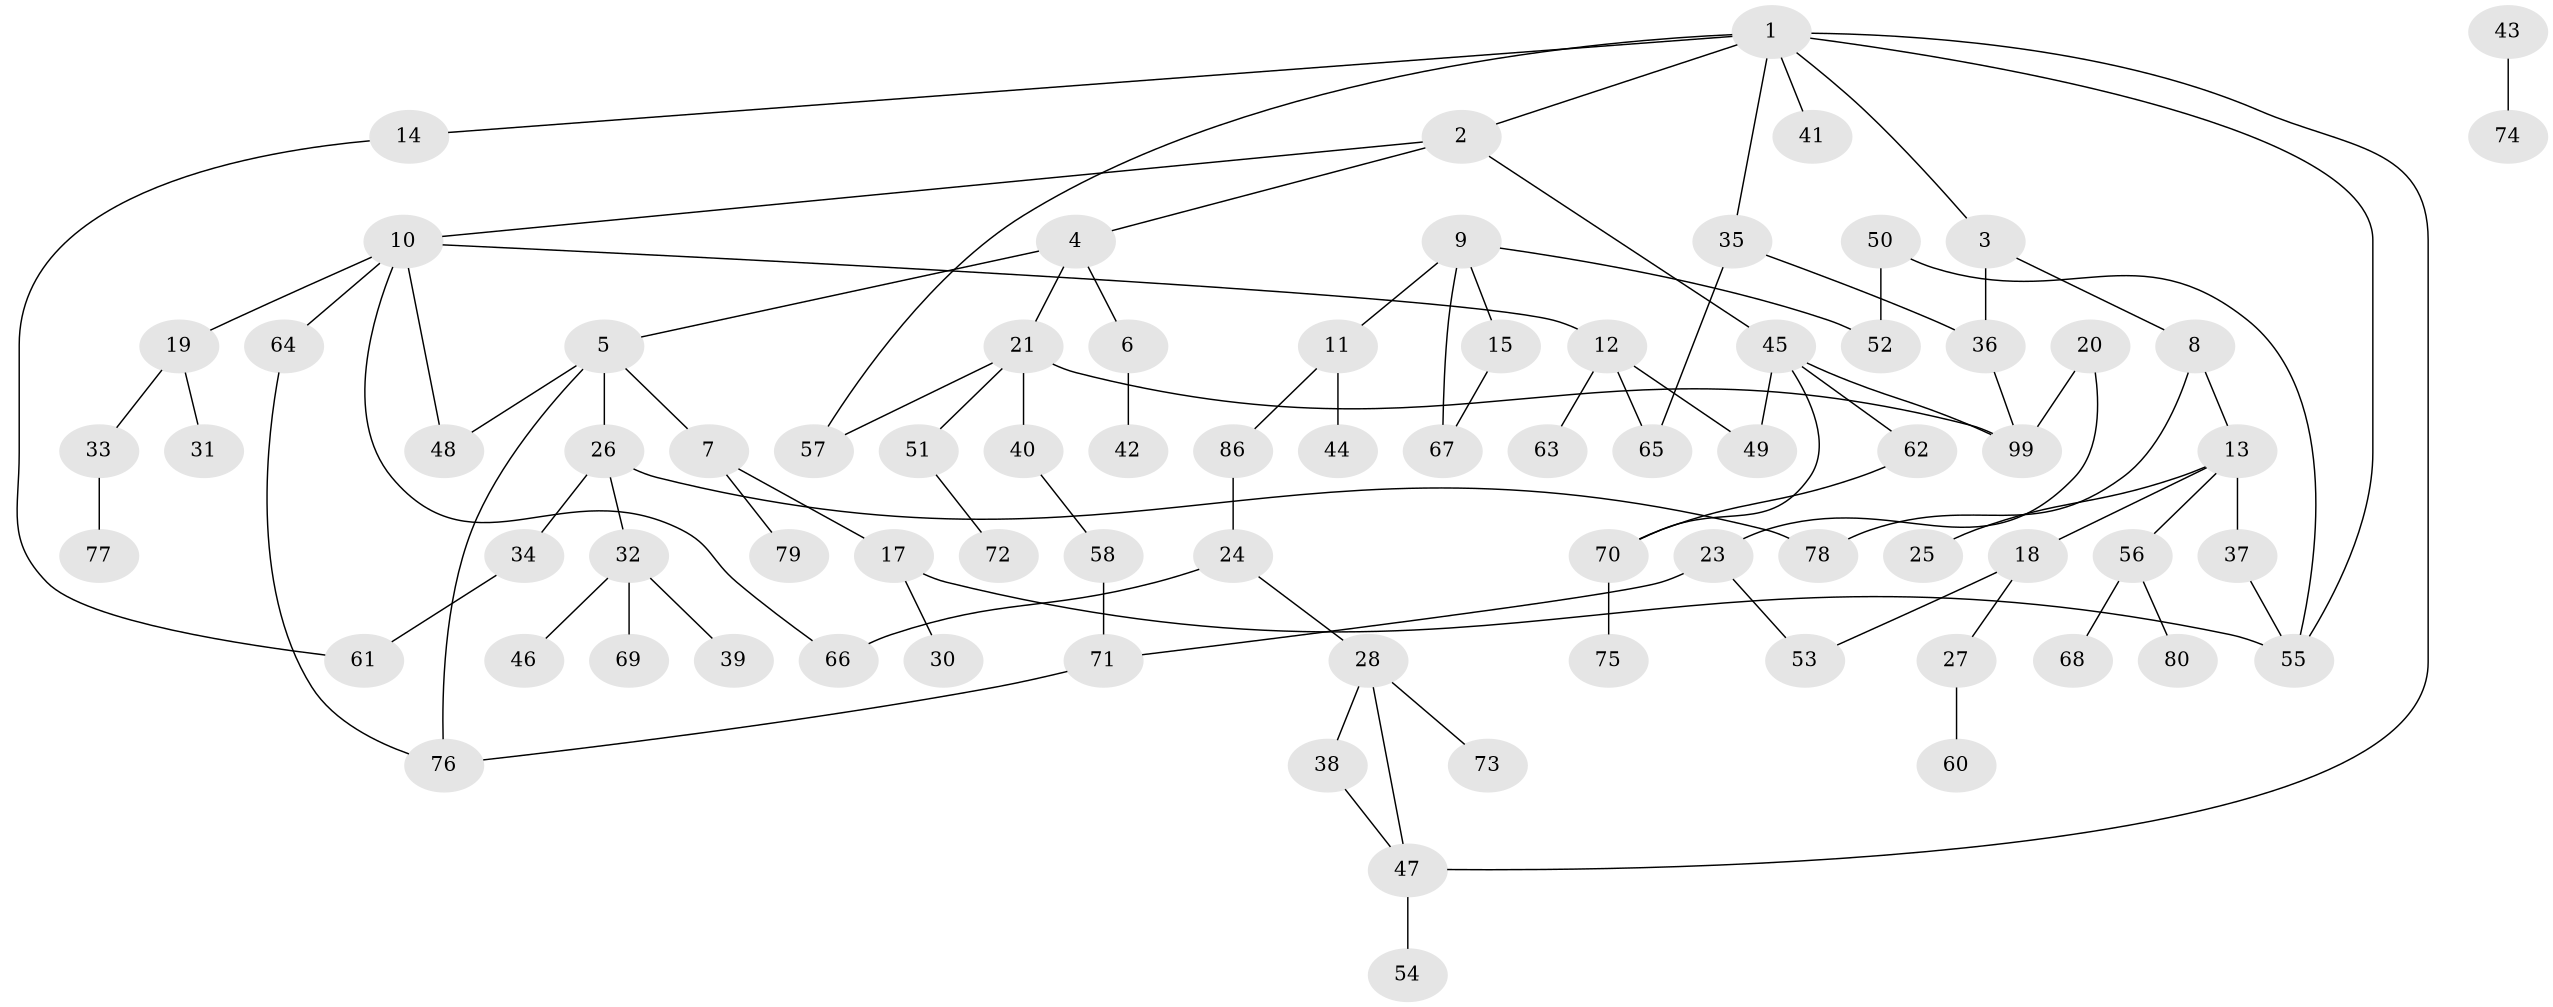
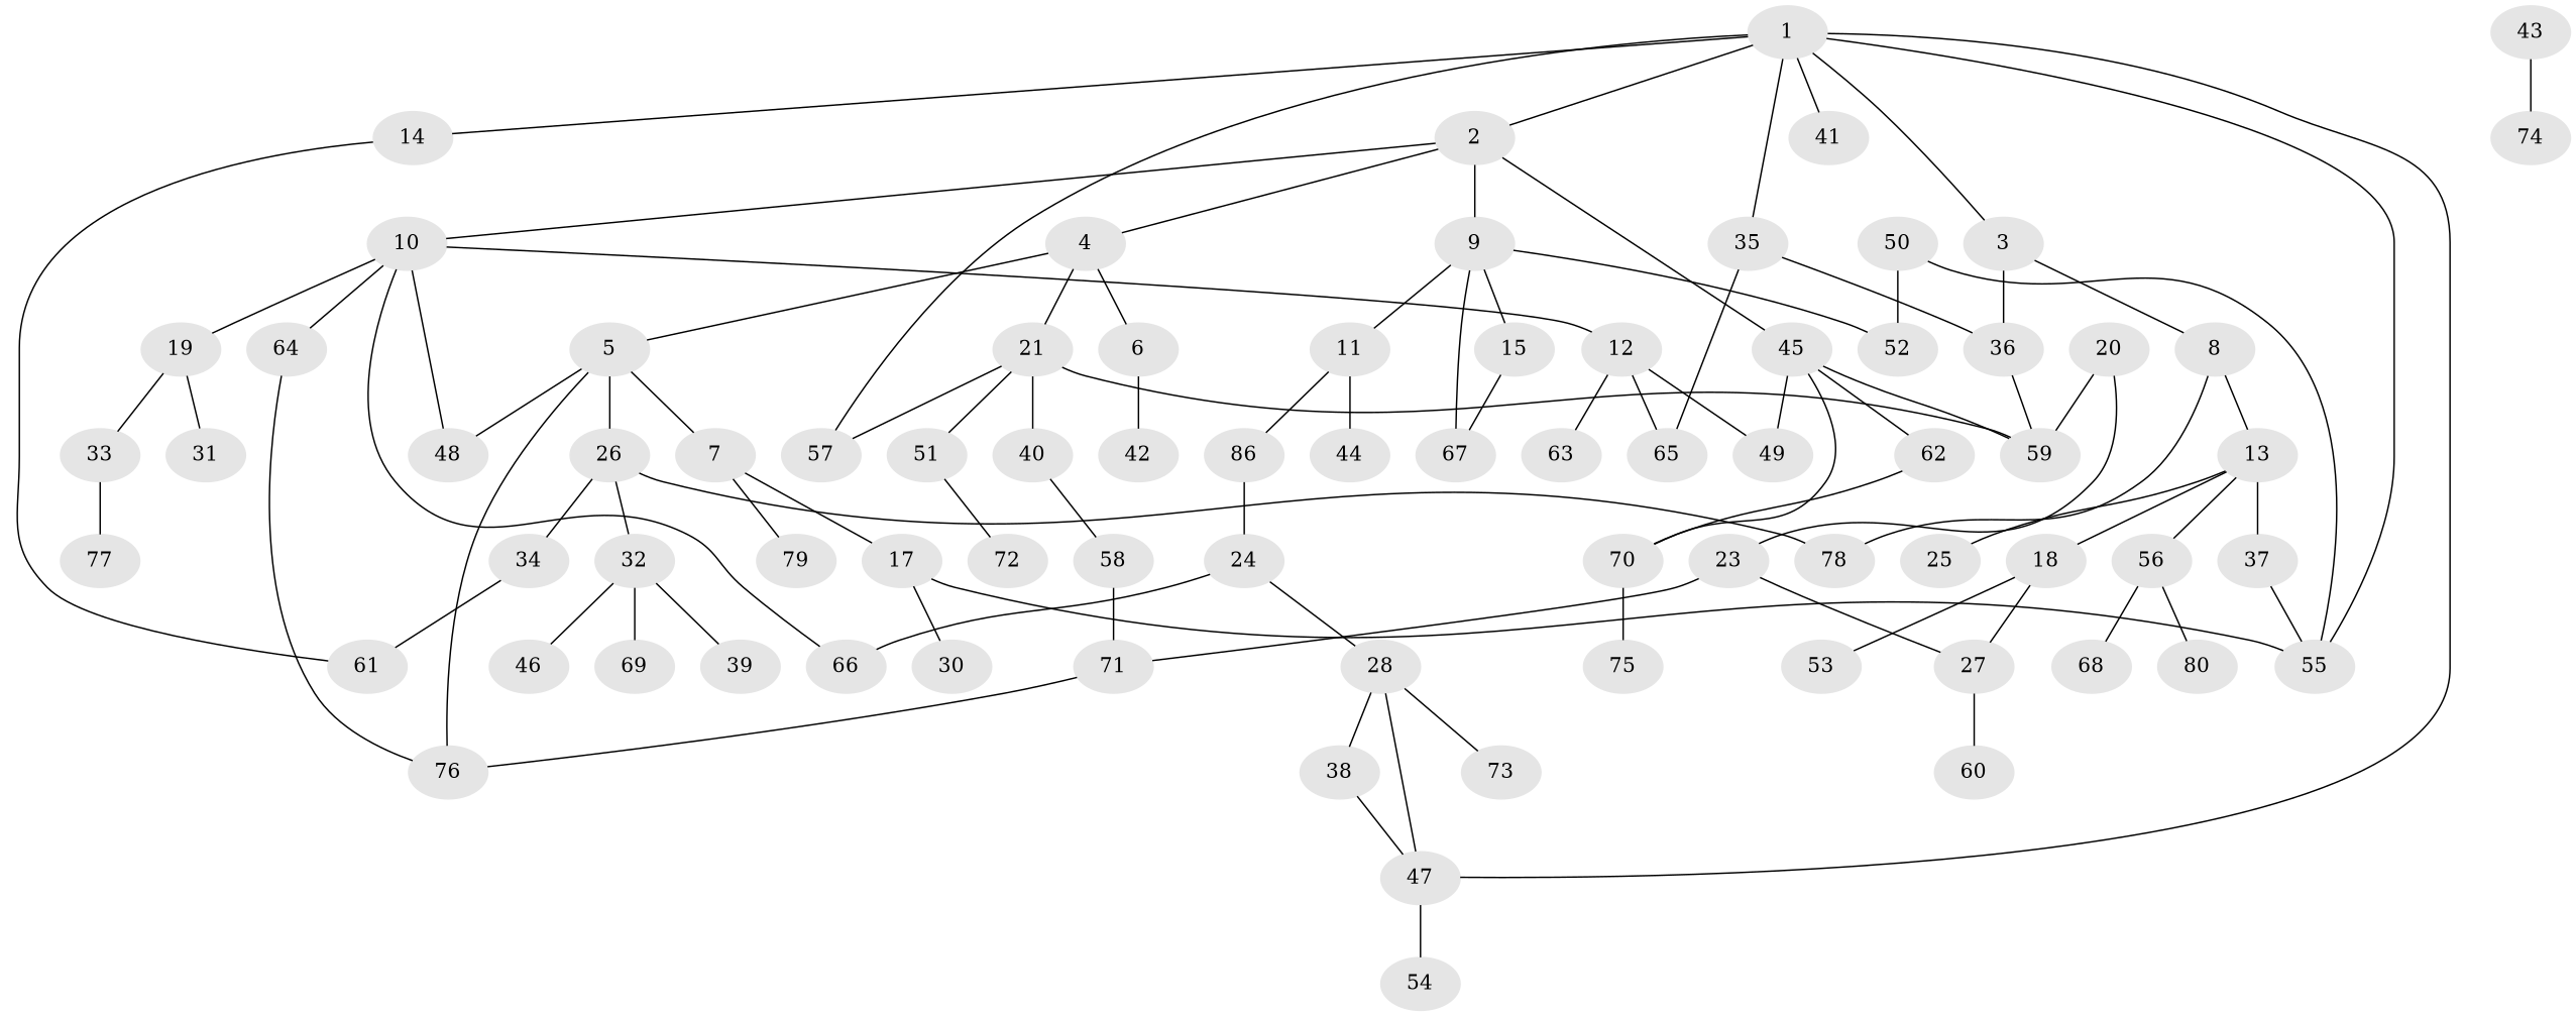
  graph {
    node [color=gray90 style=filled]
    1
    2
    3
    14
    35
    41
    47
    55
    57
    4
    9
    10
    45
    8
    36
    61
    65
    54
    5
    6
    21
    11
    15
    52
    67
    48
    12
    19
    64
    66
    49
-   59 [label=99]
+   59
    62
    70
    13
    78
    32
    39
    46
    69
    7
    26
    76
    42
    40
    51
    17
    79
    34
    20
    23
    30
    18
    25
    37
    56
    n57 [label=86]
    44
    63
    31
    33
    24
    27
    53
    68
    80
    28
    60
    77
    43
    74
    71
    58
    72
    73
    38
    50
    75
    1 -- 2
    1 -- 3
    1 -- 14
    1 -- 35
    1 -- 41
    1 -- 47
    1 -- 55
    1 -- 57
    2 -- 4
+   2 -- 9
    2 -- 10
    2 -- 45
    3 -- 8
    3 -- 36
    14 -- 61
    35 -- 36
    35 -- 65
    47 -- 54
    4 -- 5
    4 -- 6
    4 -- 21
    9 -- 11
    9 -- 15
    9 -- 52
    9 -- 67
    10 -- 48
    10 -- 12
    10 -- 19
    10 -- 64
    10 -- 66
    45 -- 49
    45 -- 59
    45 -- 62
    45 -- 70
    8 -- 13
    8 -- 78
    36 -- 59
    5 -- 48
    5 -- 7
    5 -- 26
    5 -- 76
    6 -- 42
    21 -- 57
    21 -- 59
    21 -- 40
    21 -- 51
    11 -- n57
    11 -- 44
    15 -- 67
    12 -- 65
    12 -- 49
    12 -- 63
    19 -- 31
    19 -- 33
    64 -- 76
    62 -- 70
    70 -- 75
    13 -- 18
    13 -- 25
    13 -- 37
    13 -- 56
    32 -- 39
    32 -- 46
    32 -- 69
    7 -- 17
    7 -- 79
    26 -- 78
    26 -- 32
    26 -- 34
    40 -- 58
    51 -- 72
    17 -- 55
    17 -- 30
    34 -- 61
    20 -- 59
    20 -- 23
-   23 -- 53
+   23 -- 27
    23 -- 71
    18 -- 27
    18 -- 53
    37 -- 55
    56 -- 68
    56 -- 80
    n57 -- 24
    33 -- 77
    24 -- 66
    24 -- 28
    27 -- 60
    28 -- 47
    28 -- 73
    28 -- 38
    43 -- 74
    71 -- 76
    58 -- 71
    38 -- 47
    50 -- 55
    50 -- 52
  }
